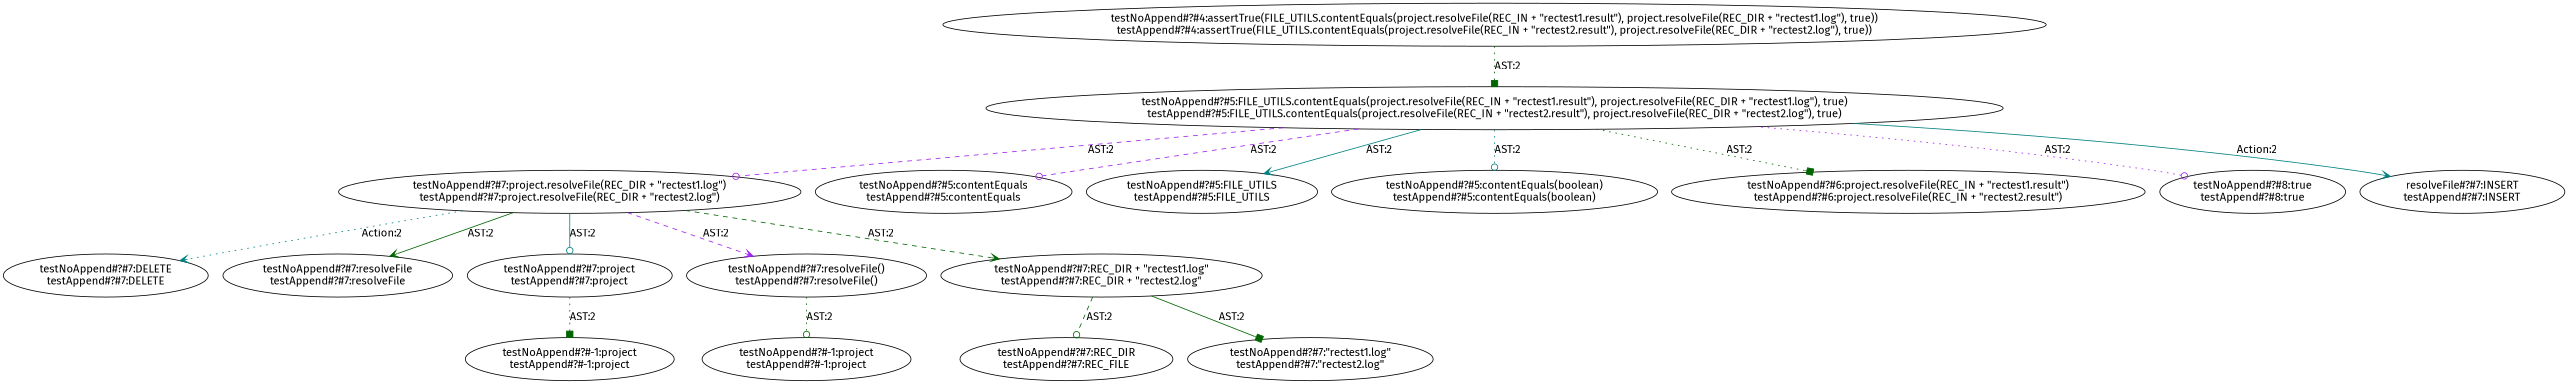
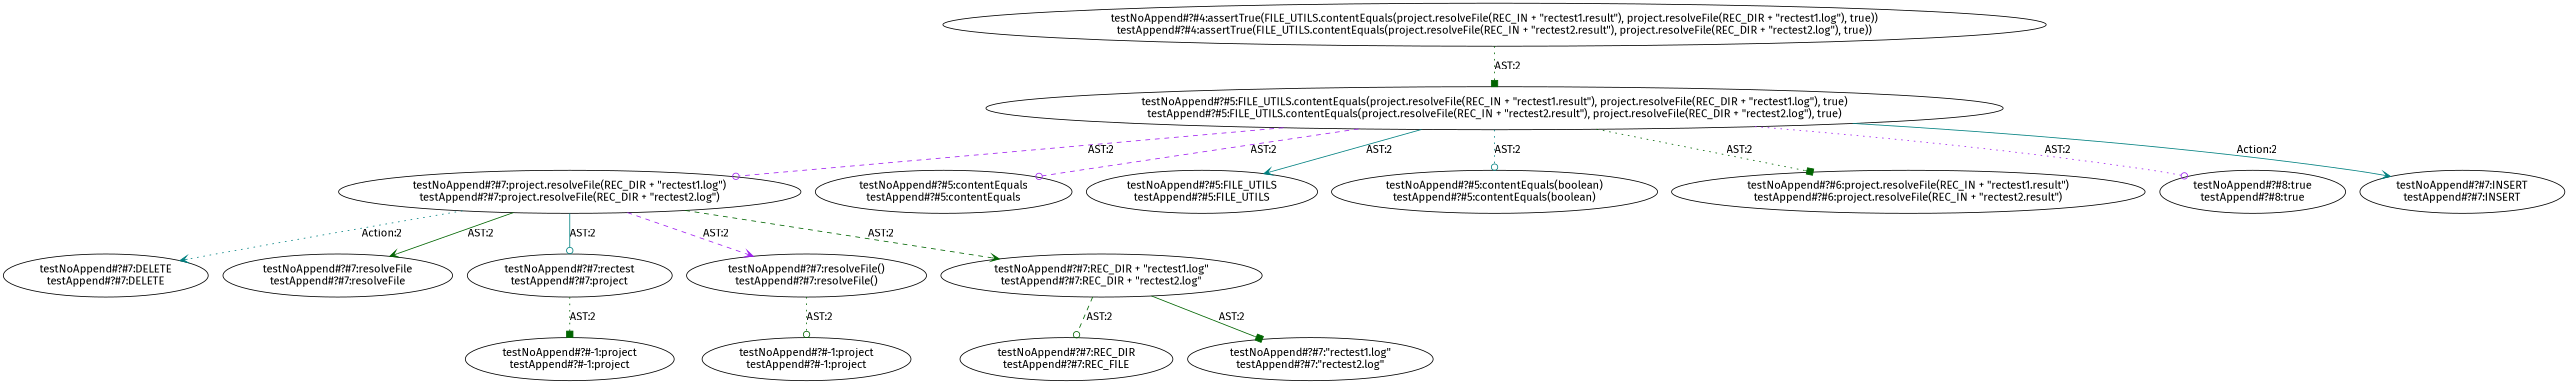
  digraph {
    fontname="Fira Sans"
    node [fontname="Fira Sans" shape=ellipse]
    edge [arrowhead=odot color=darkgreen fontname="Fira Sans" style=dotted]
    n1 [label="testNoAppend#?#7:DELETE\ntestAppend#?#7:DELETE"]
    n2 [label="testNoAppend#?#7:project.resolveFile(REC_DIR + \"rectest1.log\")\ntestAppend#?#7:project.resolveFile(REC_DIR + \"rectest2.log\")"]
    n3 [label="testNoAppend#?#7:resolveFile\ntestAppend#?#7:resolveFile"]
-   n4 [label="testNoAppend#?#7:project\ntestAppend#?#7:project"]
+   n4 [label="testNoAppend#?#7:rectest\ntestAppend#?#7:project"]
    n5 [label="testNoAppend#?#7:resolveFile()\ntestAppend#?#7:resolveFile()"]
    n6 [label="testNoAppend#?#7:REC_DIR + \"rectest1.log\"\ntestAppend#?#7:REC_DIR + \"rectest2.log\""]
    n7 [label="testNoAppend#?#-1:project\ntestAppend#?#-1:project"]
    n8 [label="testNoAppend#?#-1:project\ntestAppend#?#-1:project"]
    n9 [label="testNoAppend#?#7:REC_DIR\ntestAppend#?#7:REC_FILE"]
    n10 [label="testNoAppend#?#7:\"rectest1.log\"\ntestAppend#?#7:\"rectest2.log\""]
    n11 [label="testNoAppend#?#5:FILE_UTILS.contentEquals(project.resolveFile(REC_IN + \"rectest1.result\"), project.resolveFile(REC_DIR + \"rectest1.log\"), true)\ntestAppend#?#5:FILE_UTILS.contentEquals(project.resolveFile(REC_IN + \"rectest2.result\"), project.resolveFile(REC_DIR + \"rectest2.log\"), true)"]
    n12 [label="testNoAppend#?#5:contentEquals\ntestAppend#?#5:contentEquals"]
    n13 [label="testNoAppend#?#5:FILE_UTILS\ntestAppend#?#5:FILE_UTILS"]
    n14 [label="testNoAppend#?#5:contentEquals(boolean)\ntestAppend#?#5:contentEquals(boolean)"]
    n15 [label="testNoAppend#?#6:project.resolveFile(REC_IN + \"rectest1.result\")\ntestAppend#?#6:project.resolveFile(REC_IN + \"rectest2.result\")"]
    n16 [label="testNoAppend#?#8:true\ntestAppend#?#8:true"]
-   n17 [label="resolveFile#?#7:INSERT\ntestAppend#?#7:INSERT"]
+   n17 [label="testNoAppend#?#7:INSERT\ntestAppend#?#7:INSERT"]
    n18 [label="testNoAppend#?#4:assertTrue(FILE_UTILS.contentEquals(project.resolveFile(REC_IN + \"rectest1.result\"), project.resolveFile(REC_DIR + \"rectest1.log\"), true))\ntestAppend#?#4:assertTrue(FILE_UTILS.contentEquals(project.resolveFile(REC_IN + \"rectest2.result\"), project.resolveFile(REC_DIR + \"rectest2.log\"), true))"]
    n2 -> n1 [arrowhead=vee color=teal label="Action:2"]
    n2 -> n3 [arrowhead=vee label="AST:2" style=solid]
    n2 -> n4 [color=teal label="AST:2" style=solid]
    n2 -> n5 [arrowhead=vee color=purple label="AST:2" style=dashed]
    n2 -> n6 [arrowhead=vee label="AST:2" style=dashed]
    n4 -> n7 [arrowhead=box label="AST:2"]
    n5 -> n8 [label="AST:2"]
    n6 -> n9 [label="AST:2" style=dashed]
    n6 -> n10 [arrowhead=box label="AST:2" style=solid]
    n11 -> n2 [color=purple label="AST:2" style=dashed]
    n11 -> n12 [color=purple label="AST:2" style=dashed]
    n11 -> n13 [arrowhead=vee color=teal label="AST:2" style=solid]
    n11 -> n14 [color=teal label="AST:2"]
    n11 -> n15 [arrowhead=box label="AST:2"]
    n11 -> n16 [color=purple label="AST:2"]
    n11 -> n17 [arrowhead=vee color=teal label="Action:2" style=solid]
    n18 -> n11 [arrowhead=box label="AST:2"]
  }
